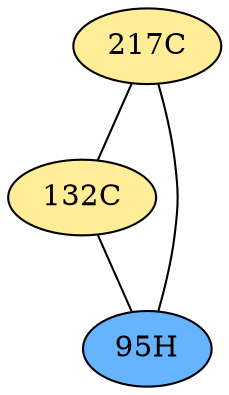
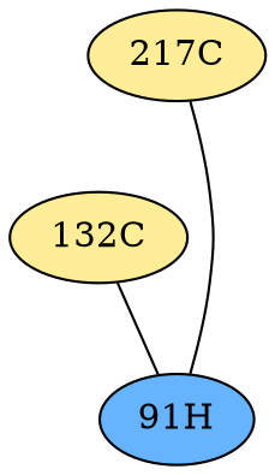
  graph {
    node [fillcolor="#FFED97" style=radial]
    edge [penwidth=1]
    n1 [label="132C"]
    "217C"
-   "95H" [fillcolor="#66B3FF"]
+   "95H" [fillcolor="#66B3FF" label="91H"]
    n1 -- "95H"
-   "217C" -- n1
    "217C" -- "95H"
  }
